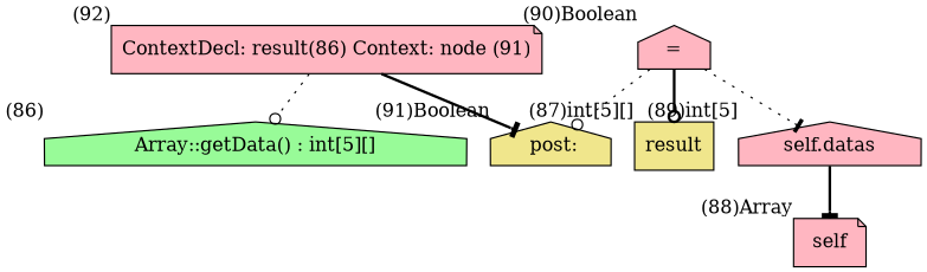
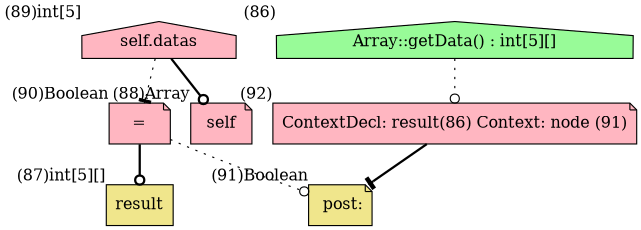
  digraph {
    fontname="DejaVu Serif"
    node [fillcolor=lightpink fontname="DejaVu Serif" shape=note style=filled]
    edge [arrowhead=odot fontname="DejaVu Serif" style=dotted]
    n1 [label="ContextDecl: result(86) Context: node (91)" xlabel="(92)"]
    n2 [fillcolor=palegreen label="Array::getData() : int[5][]" shape=house xlabel="(86)"]
-   n3 [fillcolor=khaki label=" post:" shape=house xlabel="(91)Boolean"]
-   n4 [label="=" shape=house xlabel="(90)Boolean"]
+   n3 [fillcolor=khaki label=" post:" xlabel="(91)Boolean"]
+   n4 [label="=" xlabel="(90)Boolean"]
    n5 [fillcolor=khaki label=result shape=box xlabel="(87)int[5][]"]
    n6 [label="self.datas" shape=house xlabel="(89)int[5]"]
    n7 [label=self xlabel="(88)Array"]
-   n1 -> n2
+   n2 -> n1
    n1 -> n3 [arrowhead=tee style=bold]
    n4 -> n3
    n4 -> n5 [style=bold]
-   n4 -> n6 [arrowhead=tee]
-   n6 -> n7 [arrowhead=tee style=bold]
+   n6 -> n4 [arrowhead=tee]
+   n6 -> n7 [style=bold]
  }
